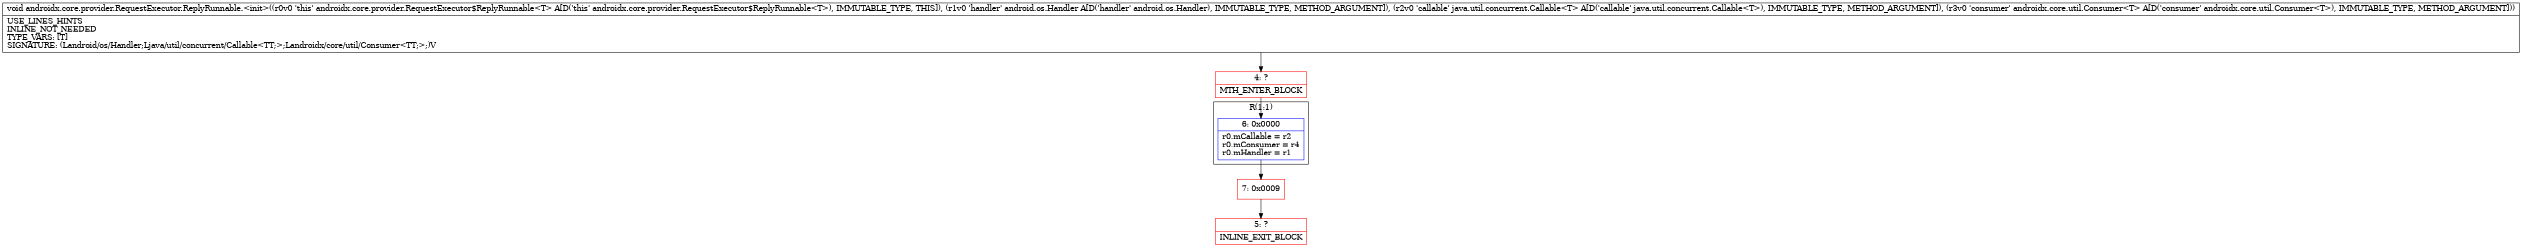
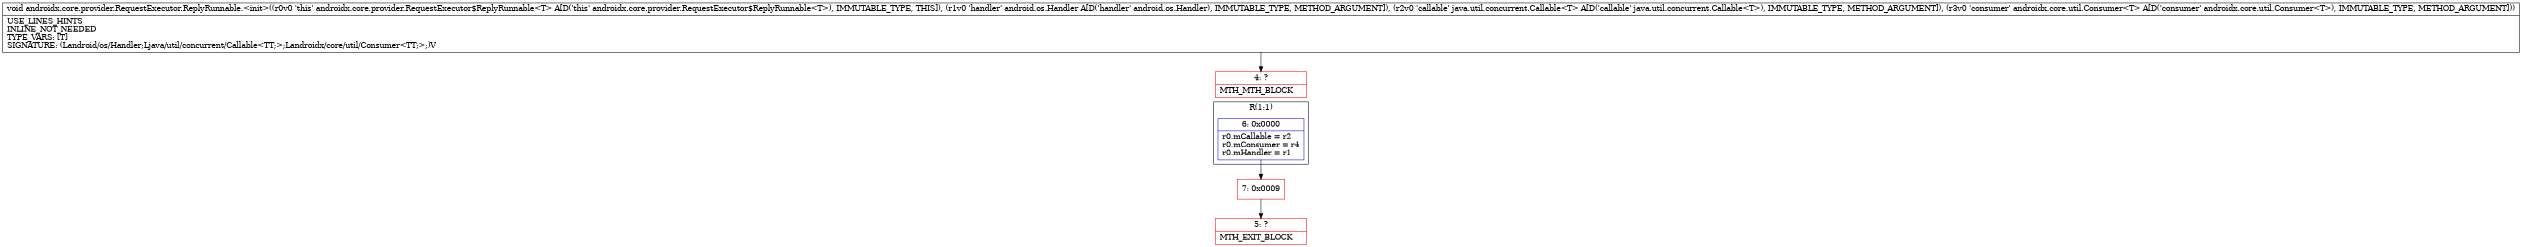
  digraph {
    node [color=red shape=record]
    n1 [color=blue label="{6\:\ 0x0000|r0.mCallable = r2\lr0.mConsumer = r4\lr0.mHandler = r1\l}"]
    n2 [label="{7\:\ 0x0009}"]
-   n3 [label="{5\:\ ?|INLINE_EXIT_BLOCK\l}"]
-   n4 [label="{4\:\ ?|MTH_ENTER_BLOCK\l}"]
+   n3 [label="{5\:\ ?|MTH_EXIT_BLOCK\l}"]
+   n4 [label="{4\:\ ?|MTH_MTH_BLOCK\l}"]
    n5 [label="{void androidx.core.provider.RequestExecutor.ReplyRunnable.\<init\>((r0v0 'this' androidx.core.provider.RequestExecutor$ReplyRunnable\<T\> A[D('this' androidx.core.provider.RequestExecutor$ReplyRunnable\<T\>), IMMUTABLE_TYPE, THIS]), (r1v0 'handler' android.os.Handler A[D('handler' android.os.Handler), IMMUTABLE_TYPE, METHOD_ARGUMENT]), (r2v0 'callable' java.util.concurrent.Callable\<T\> A[D('callable' java.util.concurrent.Callable\<T\>), IMMUTABLE_TYPE, METHOD_ARGUMENT]), (r3v0 'consumer' androidx.core.util.Consumer\<T\> A[D('consumer' androidx.core.util.Consumer\<T\>), IMMUTABLE_TYPE, METHOD_ARGUMENT]))  | USE_LINES_HINTS\lINLINE_NOT_NEEDED\lTYPE_VARS: [T]\lSIGNATURE: (Landroid\/os\/Handler;Ljava\/util\/concurrent\/Callable\<TT;\>;Landroidx\/core\/util\/Consumer\<TT;\>;)V\l}" color=""]
    subgraph cluster_1 {
      label="R(1:1)"
      n1
    }
    n1 -> n2
    n2 -> n3
-   n4 -> n1
    n5 -> n4
  }
